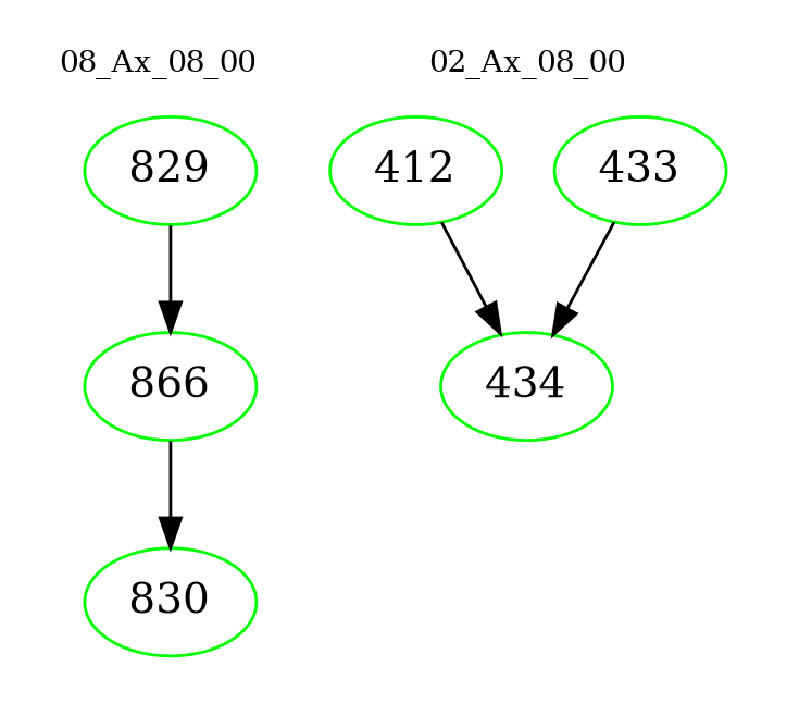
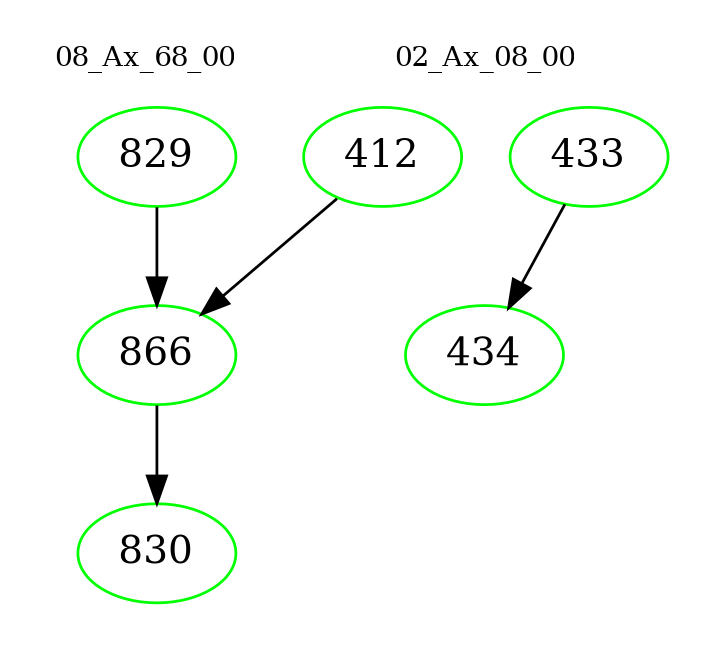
  digraph {
    node [color=green]
    edge [color=black]
    n1 [label=829]
    n2 [label=866]
    n3 [label=830]
    n4 [label=433]
    n5 [label=412]
    n6 [label=434]
    subgraph cluster_1 {
      color=white
      fontsize=10
-     label="08_Ax_08_00"
+     label="08_Ax_68_00"
      n1
      n2
      n3
    }
    subgraph cluster_2 {
      color=white
      fontsize=10
      label="02_Ax_08_00"
      n4
      n5
      n6
    }
    n1 -> n2
    n2 -> n3
    n4 -> n6
-   n5 -> n6
+   n5 -> n2
  }
